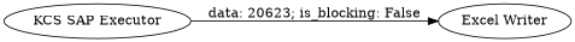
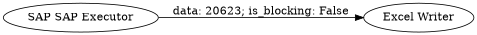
  digraph {
    rankdir=LR
    n1 [label="Excel Writer"]
-   n2 [label="KCS SAP Executor"]
+   n2 [label="SAP SAP Executor"]
    n2 -> n1 [label="data: 20623; is_blocking: False"]
  }
